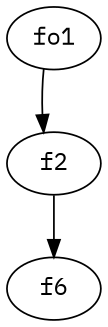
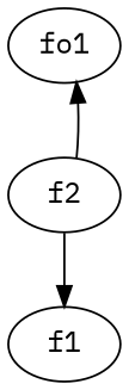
  strict digraph {
    fontname="IBM Plex Mono"
    node [fontname="IBM Plex Mono"]
    edge [fontname="IBM Plex Mono" weight=2]
    fo1
    f2
-   f1 [label=f6]
-   fo1 -> f2
+   f1
+   f2 -> fo1
    f2 -> f1
  }
